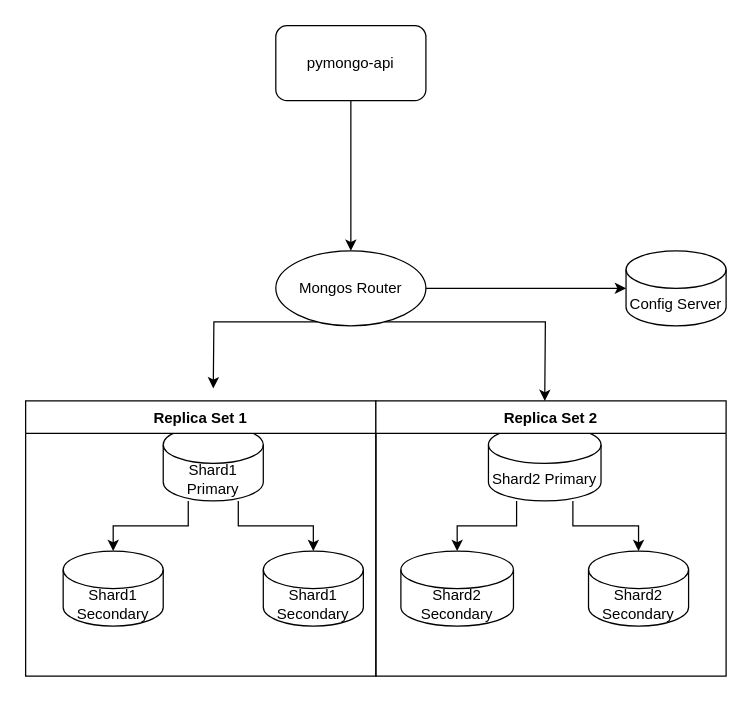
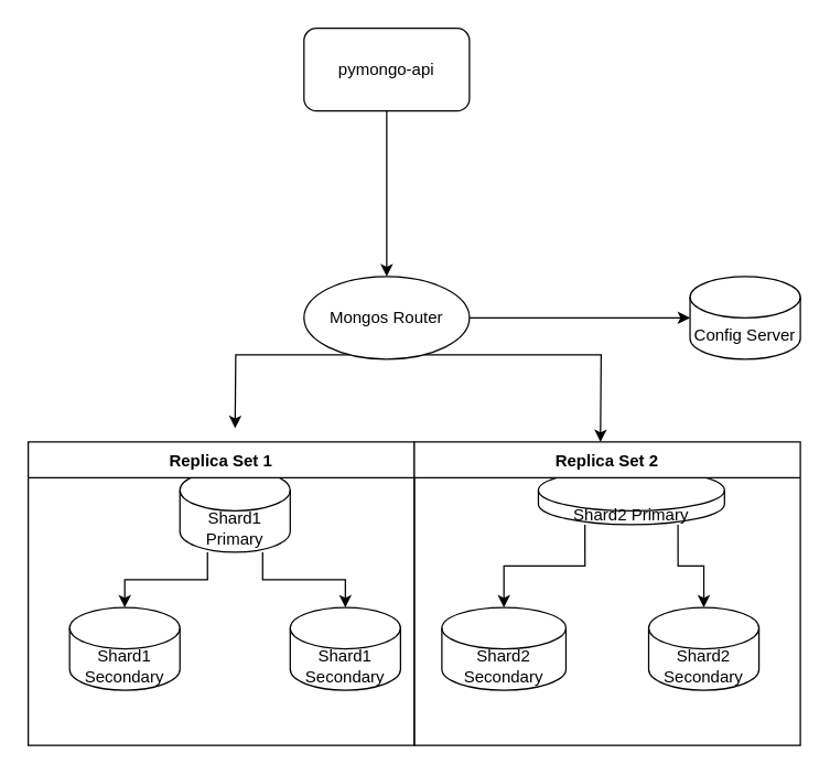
  <mxCell id="0" />
  <mxCell id="1" parent="0" />
  <mxCell id="2" value="pymongo-api" style="rounded=1;whiteSpace=wrap;html=1;" parent="1" vertex="1"><mxGeometry x="220" y="20" width="120" height="60" as="geometry" /></mxCell>
  <mxCell id="3" value="Mongos Router" style="ellipse;whiteSpace=wrap;html=1;" parent="1" vertex="1"><mxGeometry x="220" y="200" width="120" height="60" as="geometry" /></mxCell>
  <mxCell id="4" value="Config Server" style="shape=cylinder3;whiteSpace=wrap;html=1;boundedLbl=1;backgroundOutline=1;size=15;" parent="1" vertex="1"><mxGeometry x="500" y="200" width="80" height="60" as="geometry" /></mxCell>
  <mxCell id="5" value="Shard1 Primary" style="shape=cylinder3;whiteSpace=wrap;html=1;boundedLbl=1;backgroundOutline=1;size=15;" parent="1" vertex="1"><mxGeometry x="130" y="340" width="80" height="60" as="geometry" /></mxCell>
  <mxCell id="6" value="Shard1 Secondary" style="shape=cylinder3;whiteSpace=wrap;html=1;boundedLbl=1;backgroundOutline=1;size=15;" parent="1" vertex="1"><mxGeometry x="50" y="440" width="80" height="60" as="geometry" /></mxCell>
  <mxCell id="7" value="Shard1 Secondary" style="shape=cylinder3;whiteSpace=wrap;html=1;boundedLbl=1;backgroundOutline=1;size=15;" parent="1" vertex="1"><mxGeometry x="210" y="440" width="80" height="60" as="geometry" /></mxCell>
- <mxCell id="8" value="Shard2 Primary" style="shape=cylinder3;whiteSpace=wrap;html=1;boundedLbl=1;backgroundOutline=1;size=15;" parent="1" vertex="1"><mxGeometry x="390" y="340" width="90" height="60" as="geometry" /></mxCell>
+ <mxCell id="8" value="Shard2 Primary" style="shape=cylinder3;whiteSpace=wrap;html=1;boundedLbl=1;backgroundOutline=1;size=15;" parent="1" vertex="1"><mxGeometry x="390" y="340" width="135" height="40" as="geometry" /></mxCell>
  <mxCell id="9" value="Shard2 Secondary" style="shape=cylinder3;whiteSpace=wrap;html=1;boundedLbl=1;backgroundOutline=1;size=15;" parent="1" vertex="1"><mxGeometry x="320" y="440" width="90" height="60" as="geometry" /></mxCell>
  <mxCell id="10" value="Shard2 Secondary" style="shape=cylinder3;whiteSpace=wrap;html=1;boundedLbl=1;backgroundOutline=1;size=15;" parent="1" vertex="1"><mxGeometry x="470" y="440" width="80" height="60" as="geometry" /></mxCell>
  <mxCell id="11" value="Replica Set 1" style="swimlane;fontStyle=1;align=center;verticalAlign=top;childLayout=stackLayout;horizontal=1;startSize=26;horizontalStack=0;resizeParent=1;resizeParentMax=0;resizeLast=0;collapsible=1;marginBottom=0;" parent="1" vertex="1"><mxGeometry x="20" y="320" width="280" height="220" as="geometry" /></mxCell>
  <mxCell id="12" value="Replica Set 2" style="swimlane;fontStyle=1;align=center;verticalAlign=top;childLayout=stackLayout;horizontal=1;startSize=26;horizontalStack=0;resizeParent=1;resizeParentMax=0;resizeLast=0;collapsible=1;marginBottom=0;" parent="1" vertex="1"><mxGeometry x="300" y="320" width="280" height="220" as="geometry" /></mxCell>
  <mxCell id="13" style="edgeStyle=orthogonalEdgeStyle;rounded=0;orthogonalLoop=1;jettySize=auto;html=1;exitX=0.5;exitY=1;exitDx=0;exitDy=0;entryX=0.5;entryY=0;entryDx=0;entryDy=0;" parent="1" source="2" target="3" edge="1"><mxGeometry relative="1" as="geometry" /></mxCell>
  <mxCell id="14" style="edgeStyle=orthogonalEdgeStyle;rounded=0;orthogonalLoop=1;jettySize=auto;html=1;exitX=1;exitY=0.5;exitDx=0;exitDy=0;entryX=0;entryY=0.5;entryDx=0;entryDy=0;" parent="1" source="3" target="4" edge="1"><mxGeometry relative="1" as="geometry" /></mxCell>
  <mxCell id="15" style="edgeStyle=orthogonalEdgeStyle;rounded=0;orthogonalLoop=1;jettySize=auto;html=1;exitX=0.25;exitY=1;exitDx=0;exitDy=0;" parent="1" source="3" edge="1"><mxGeometry relative="1" as="geometry"><mxPoint x="170" y="310" as="targetPoint" /></mxGeometry></mxCell>
  <mxCell id="16" style="edgeStyle=orthogonalEdgeStyle;rounded=0;orthogonalLoop=1;jettySize=auto;html=1;exitX=0.75;exitY=1;exitDx=0;exitDy=0;" parent="1" source="3" edge="1"><mxGeometry relative="1" as="geometry"><mxPoint x="435" y="320" as="targetPoint" /></mxGeometry></mxCell>
  <mxCell id="17" style="edgeStyle=orthogonalEdgeStyle;rounded=0;orthogonalLoop=1;jettySize=auto;html=1;exitX=0.25;exitY=1;exitDx=0;exitDy=0;entryX=0.5;entryY=0;entryDx=0;entryDy=0;" parent="1" source="5" target="6" edge="1"><mxGeometry relative="1" as="geometry" /></mxCell>
  <mxCell id="18" style="edgeStyle=orthogonalEdgeStyle;rounded=0;orthogonalLoop=1;jettySize=auto;html=1;exitX=0.75;exitY=1;exitDx=0;exitDy=0;entryX=0.5;entryY=0;entryDx=0;entryDy=0;" parent="1" source="5" target="7" edge="1"><mxGeometry relative="1" as="geometry" /></mxCell>
  <mxCell id="19" style="edgeStyle=orthogonalEdgeStyle;rounded=0;orthogonalLoop=1;jettySize=auto;html=1;exitX=0.25;exitY=1;exitDx=0;exitDy=0;entryX=0.5;entryY=0;entryDx=0;entryDy=0;" parent="1" source="8" target="9" edge="1"><mxGeometry relative="1" as="geometry" /></mxCell>
  <mxCell id="20" style="edgeStyle=orthogonalEdgeStyle;rounded=0;orthogonalLoop=1;jettySize=auto;html=1;exitX=0.75;exitY=1;exitDx=0;exitDy=0;entryX=0.5;entryY=0;entryDx=0;entryDy=0;" parent="1" source="8" target="10" edge="1"><mxGeometry relative="1" as="geometry" /></mxCell>
